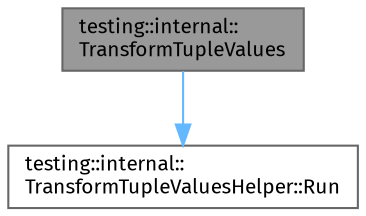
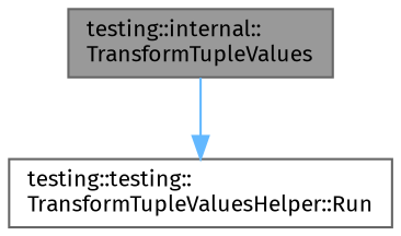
  digraph {
    rankdir=TB
    fontname="Fira Sans"
    node [fontname="Fira Sans" fontsize=10 shape=box style=filled]
    n1 [color=gray40 fillcolor=grey60 fontcolor=black height=0.2 label="testing::internal::\lTransformTupleValues" width=0.4]
-   n2 [color=grey40 fillcolor=white height=0.2 label="testing::internal::\lTransformTupleValuesHelper::Run" width=0.4]
+   n2 [color=grey40 fillcolor=white height=0.2 label="testing::testing::\lTransformTupleValuesHelper::Run" width=0.4]
    n1 -> n2 [color=steelblue1 fontname="Fira Sans" fontsize=10 labelfontname=Helvetica labelfontsize=10 style=solid]
  }
